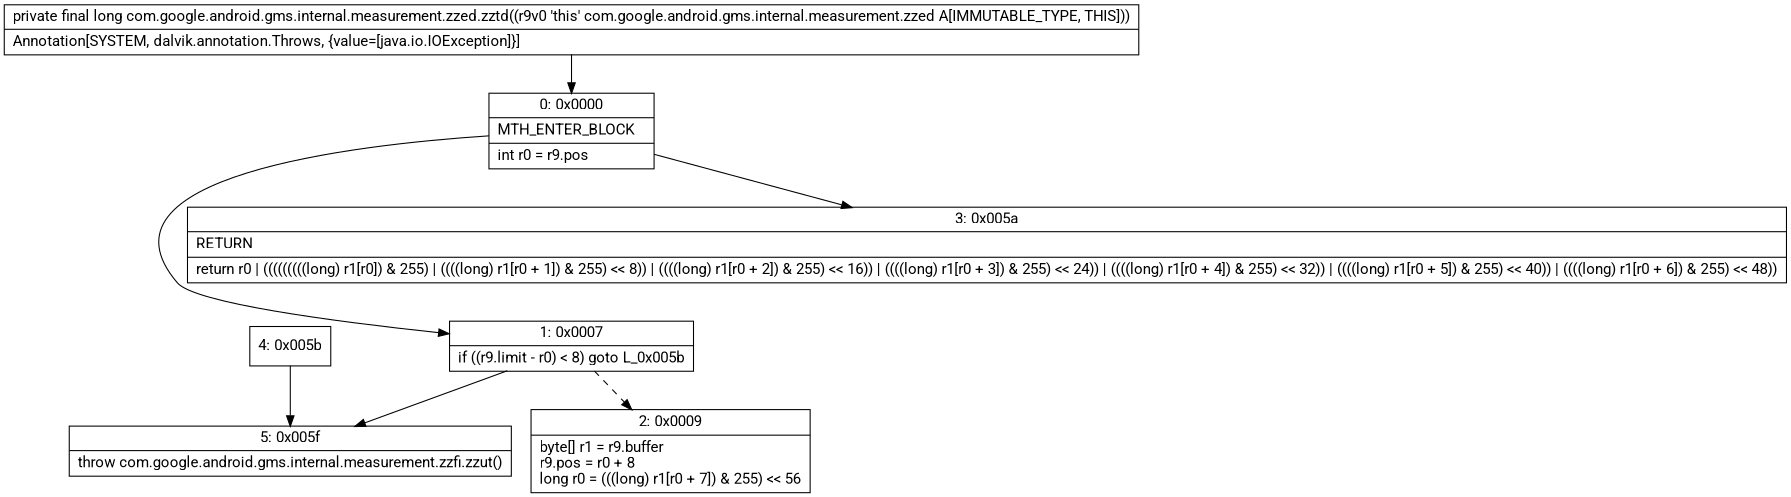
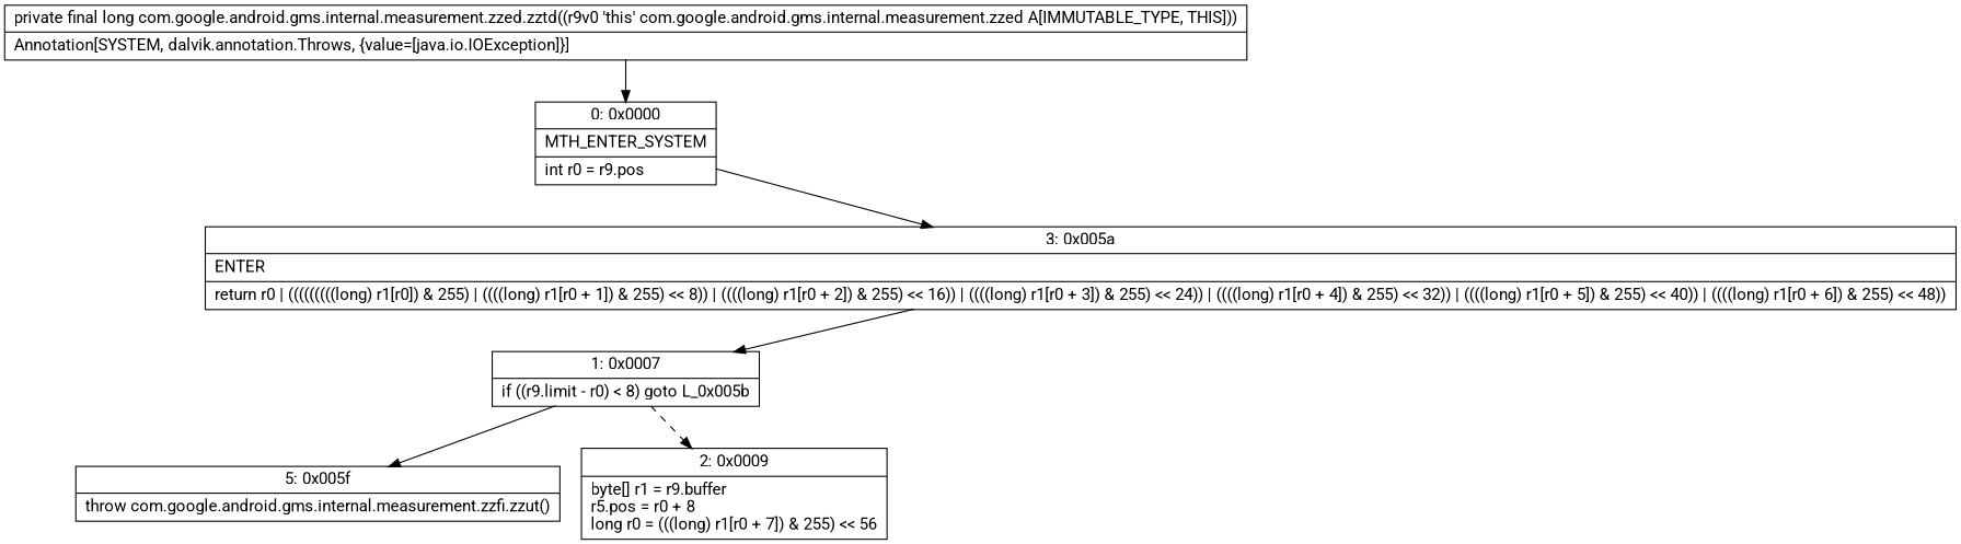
  digraph {
    fontname=Roboto
    node [fontname=Roboto shape=record]
    edge [fontname=Roboto]
-   n1 [label="{0\:\ 0x0000|MTH_ENTER_BLOCK\l|int r0 = r9.pos\l}"]
+   n1 [label="{0\:\ 0x0000|MTH_ENTER_SYSTEM\l|int r0 = r9.pos\l}"]
    n2 [label="{1\:\ 0x0007|if ((r9.limit \- r0) \< 8) goto L_0x005b\l}"]
-   n3 [label="{3\:\ 0x005a|RETURN\l|return r0 \| (((((((((long) r1[r0]) & 255) \| ((((long) r1[r0 + 1]) & 255) \<\< 8)) \| ((((long) r1[r0 + 2]) & 255) \<\< 16)) \| ((((long) r1[r0 + 3]) & 255) \<\< 24)) \| ((((long) r1[r0 + 4]) & 255) \<\< 32)) \| ((((long) r1[r0 + 5]) & 255) \<\< 40)) \| ((((long) r1[r0 + 6]) & 255) \<\< 48))\l}"]
-   n4 [label="{2\:\ 0x0009|byte[] r1 = r9.buffer\lr9.pos = r0 + 8\llong r0 = (((long) r1[r0 + 7]) & 255) \<\< 56\l}"]
+   n3 [label="{3\:\ 0x005a|ENTER\l|return r0 \| (((((((((long) r1[r0]) & 255) \| ((((long) r1[r0 + 1]) & 255) \<\< 8)) \| ((((long) r1[r0 + 2]) & 255) \<\< 16)) \| ((((long) r1[r0 + 3]) & 255) \<\< 24)) \| ((((long) r1[r0 + 4]) & 255) \<\< 32)) \| ((((long) r1[r0 + 5]) & 255) \<\< 40)) \| ((((long) r1[r0 + 6]) & 255) \<\< 48))\l}"]
+   n4 [label="{2\:\ 0x0009|byte[] r1 = r9.buffer\lr5.pos = r0 + 8\llong r0 = (((long) r1[r0 + 7]) & 255) \<\< 56\l}"]
    n5 [label="{5\:\ 0x005f|throw com.google.android.gms.internal.measurement.zzfi.zzut()\l}"]
-   n6 [label="{4\:\ 0x005b}"]
    n7 [label="{private final long com.google.android.gms.internal.measurement.zzed.zztd((r9v0 'this' com.google.android.gms.internal.measurement.zzed A[IMMUTABLE_TYPE, THIS]))  | Annotation[SYSTEM, dalvik.annotation.Throws, \{value=[java.io.IOException]\}]\l}"]
-   n1 -> n2
+   n3 -> n2
    n1 -> n3
    n2 -> n4 [style=dashed]
    n2 -> n5
-   n6 -> n5
    n7 -> n1
  }
